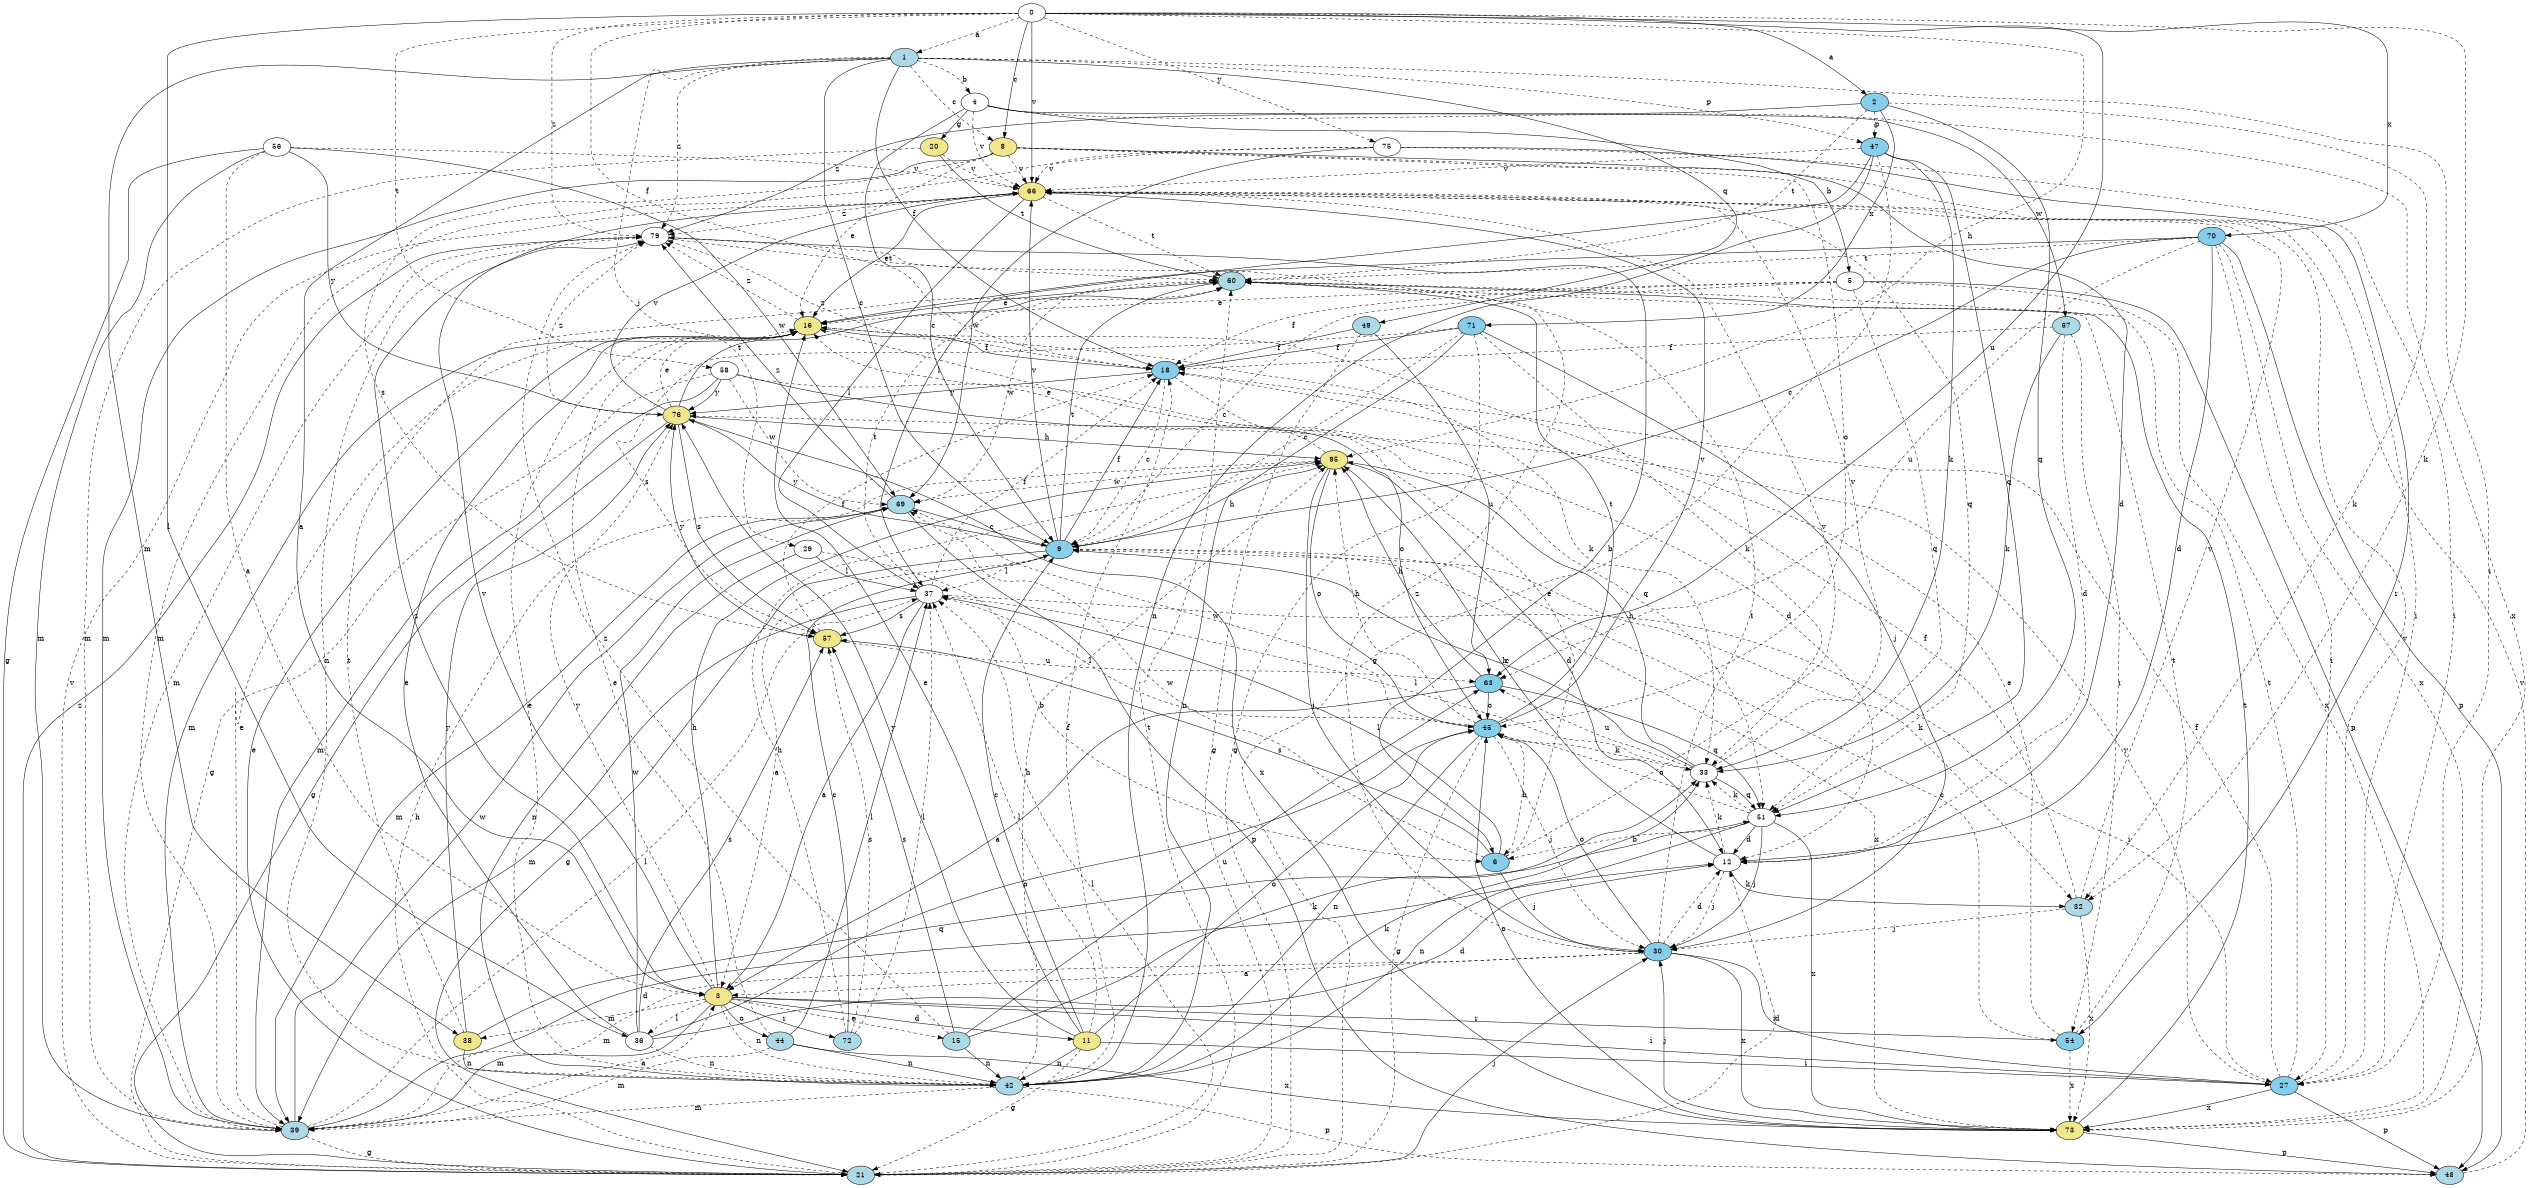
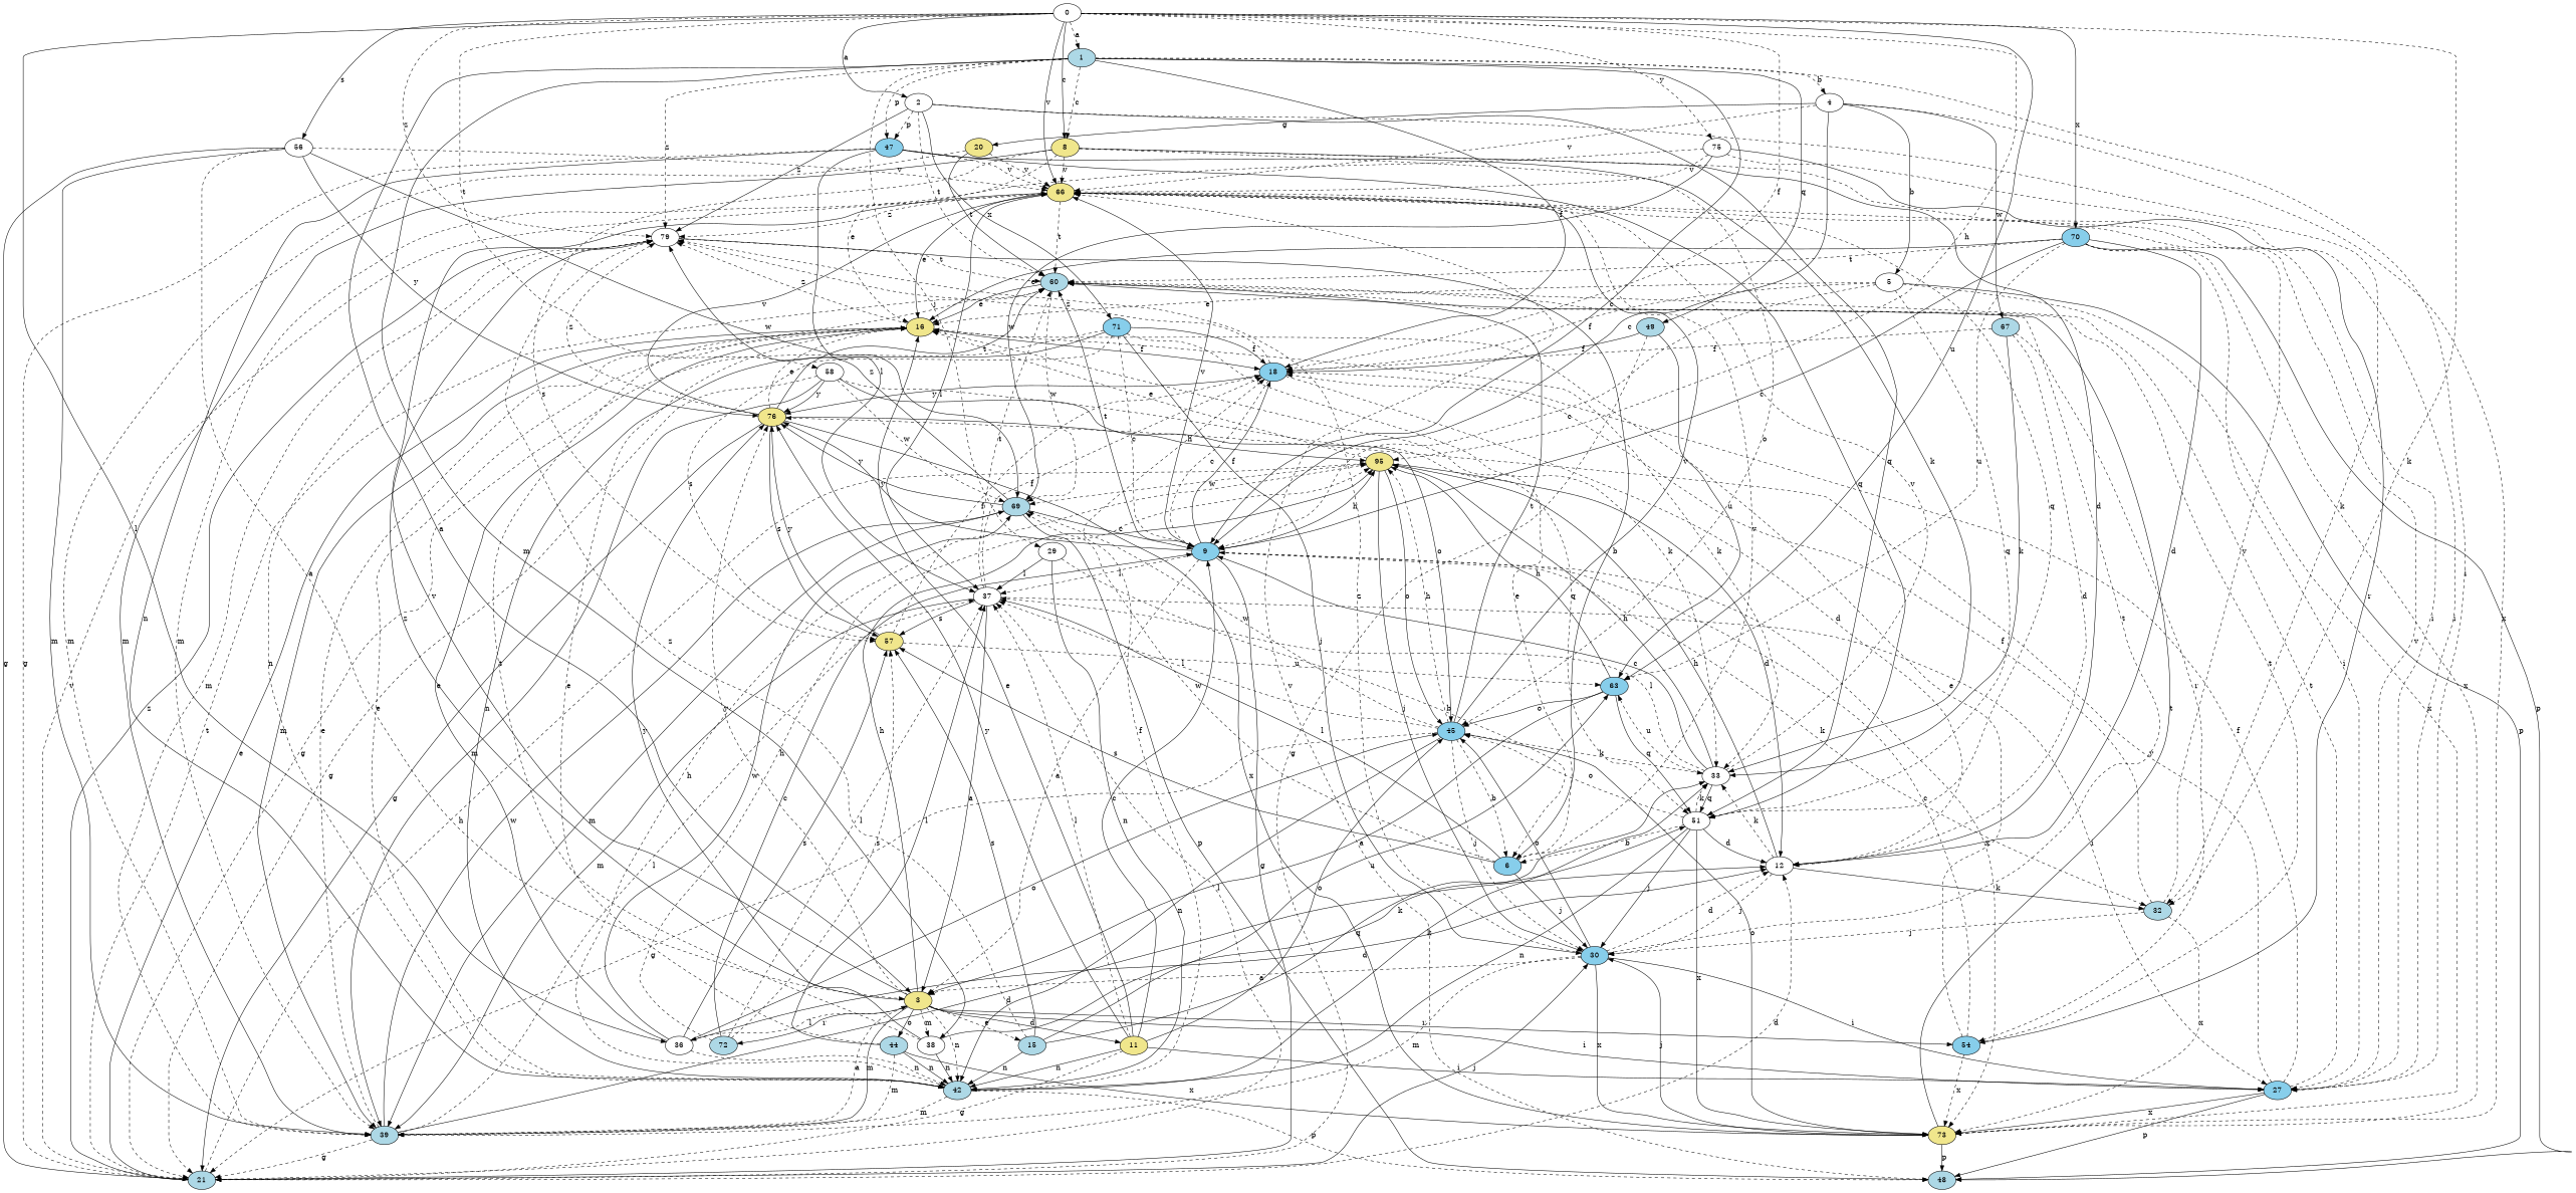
  strict digraph {
    node [fillcolor=white style=filled]
    edge [style=solid]
    1 [fillcolor=lightblue]
    0
-   2 [fillcolor=skyblue]
+   2
    8 [fillcolor=khaki]
    18 [fillcolor=skyblue]
    n6 [fillcolor=khaki label=95]
    32 [fillcolor=lightblue]
    36
    56
    58
    63 [fillcolor=skyblue]
    66 [fillcolor=khaki]
    70 [fillcolor=skyblue]
    75
    79
    3 [fillcolor=khaki]
    4
    9 [fillcolor=skyblue]
    27 [fillcolor=skyblue]
    29
-   38 [fillcolor=khaki]
+   38
    47 [fillcolor=skyblue]
    49 [fillcolor=lightblue]
    51
    60 [fillcolor=lightblue]
    71 [fillcolor=skyblue]
    39 [fillcolor=lightblue]
    16 [fillcolor=khaki]
    57 [fillcolor=khaki]
    12
    45 [fillcolor=skyblue]
    76 [fillcolor=khaki]
    30 [fillcolor=skyblue]
    69 [fillcolor=lightblue]
    73 [fillcolor=khaki]
    42 [fillcolor=lightblue]
    21 [fillcolor=lightblue]
    37
    48 [fillcolor=lightblue]
    54 [fillcolor=skyblue]
    6 [fillcolor=skyblue]
    11 [fillcolor=khaki]
    15 [fillcolor=lightblue]
    44 [fillcolor=lightblue]
    n45 [fillcolor=lightblue label=72]
    5
    20 [fillcolor=khaki]
    67 [fillcolor=lightblue]
    33
    1 -> 8 [label=c style=dashed]
    1 -> 18 [label=f]
    1 -> 79 [label=z style=dashed]
    1 -> 3 [label=a]
    1 -> 4 [label=b style=dashed]
    1 -> 9 [label=c]
    1 -> 27 [label=i style=dashed]
    1 -> 29 [label=j style=dashed]
    1 -> 38 [label=m]
    1 -> 47 [label=p style=dashed]
    1 -> 49 [label=q]
    0 -> 1 [label=a style=dashed]
    0 -> 2 [label=a]
    0 -> 8 [label=c]
    0 -> 18 [label=f style=dashed]
    0 -> n6 [label=h style=dashed]
    0 -> 32 [label=k style=dashed]
    0 -> 36 [label=l]
+   0 -> 56 [label=s]
    0 -> 58 [label=t style=dashed]
    0 -> 63 [label=u]
    0 -> 66 [label=v]
    0 -> 70 [label=x]
    0 -> 75 [label=y style=dashed]
    0 -> 79 [label=z style=dashed]
    2 -> 32 [label=k style=dashed]
    2 -> 79 [label=z]
    2 -> 47 [label=p style=dashed]
    2 -> 51 [label=q]
    2 -> 60 [label=t style=dashed]
    2 -> 71 [label=x]
    8 -> 66 [label=v style=dashed]
    8 -> 27 [label=i style=dashed]
    8 -> 39 [label=m]
    8 -> 16 [label=e style=dashed]
    8 -> 57 [label=s style=dashed]
    8 -> 12 [label=d]
    8 -> 45 [label=o style=dashed]
    18 -> 79 [label=z style=dashed]
    18 -> 9 [label=c style=dashed]
    18 -> 12 [label=d style=dashed]
    18 -> 76 [label=y]
    n6 -> 16 [label=e style=dashed]
    n6 -> 12 [label=d]
    n6 -> 45 [label=o]
    n6 -> 30 [label=j]
    n6 -> 69 [label=w style=dashed]
    32 -> 18 [label=f style=dashed]
    32 -> 66 [label=v style=dashed]
    32 -> 30 [label=j style=dashed]
    32 -> 73 [label=x style=dashed]
    36 -> 16 [label=e]
    36 -> 57 [label=s]
    36 -> 12 [label=d]
    36 -> 45 [label=o]
    36 -> 69 [label=w]
    36 -> 42 [label=n style=dashed]
    56 -> 66 [label=v style=dashed]
    56 -> 3 [label=a style=dashed]
    56 -> 39 [label=m]
    56 -> 76 [label=y]
    56 -> 69 [label=w]
    56 -> 21 [label=g]
    58 -> 51 [label=q style=dashed]
    58 -> 39 [label=m]
    58 -> 45 [label=o]
    58 -> 76 [label=y]
    58 -> 69 [label=w style=dashed]
    58 -> 21 [label=g style=dashed]
    63 -> n6 [label=h]
    63 -> 3 [label=a]
    63 -> 51 [label=q]
    63 -> 45 [label=o]
    66 -> 79 [label=z style=dashed]
    66 -> 51 [label=q style=dashed]
    66 -> 60 [label=t style=dashed]
    66 -> 16 [label=e]
    66 -> 37 [label=l]
    70 -> 63 [label=u style=dashed]
    70 -> 9 [label=c]
    70 -> 27 [label=i style=dashed]
    70 -> 60 [label=t style=dashed]
    70 -> 16 [label=e]
    70 -> 12 [label=d]
    70 -> 73 [label=x style=dashed]
    70 -> 48 [label=p]
    75 -> 66 [label=v style=dashed]
    75 -> 27 [label=i style=dashed]
    75 -> 39 [label=m style=dashed]
    75 -> 69 [label=w]
    75 -> 54 [label=r]
    79 -> 60 [label=t style=dashed]
    79 -> 39 [label=m style=dashed]
    79 -> 42 [label=n style=dashed]
    79 -> 6 [label=b]
    3 -> n6 [label=h]
    3 -> 36 [label=l style=dashed]
    3 -> 66 [label=v]
    3 -> 79 [label=z]
    3 -> 27 [label=i]
    3 -> 38 [label=m style=dashed]
    3 -> 39 [label=m]
    3 -> 76 [label=y style=dashed]
    3 -> 42 [label=n style=dashed]
    3 -> 54 [label=r]
    3 -> 11 [label=d]
    3 -> 15 [label=e style=dashed]
    3 -> 44 [label=o]
    3 -> n45 [label=r]
    4 -> 66 [label=v style=dashed]
    4 -> 9 [label=c]
    4 -> 73 [label=x style=dashed]
    4 -> 5 [label=b]
    4 -> 20 [label=g]
    4 -> 67 [label=w]
    9 -> 18 [label=f]
    9 -> n6 [label=h]
    9 -> 32 [label=k style=dashed]
    9 -> 66 [label=v]
    9 -> 3 [label=a style=dashed]
    9 -> 60 [label=t]
    9 -> 76 [label=y]
    9 -> 73 [label=x style=dashed]
    9 -> 21 [label=g]
    9 -> 37 [label=l style=dashed]
    27 -> 18 [label=f style=dashed]
    27 -> 66 [label=v style=dashed]
    27 -> 60 [label=t style=dashed]
    27 -> 76 [label=y style=dashed]
    27 -> 73 [label=x]
    27 -> 48 [label=p]
    29 -> 42 [label=n]
    29 -> 37 [label=l]
    29 -> 6 [label=b style=dashed]
    38 -> 51 [label=q]
    38 -> 60 [label=t style=dashed]
    38 -> 76 [label=y]
    38 -> 42 [label=n]
    47 -> 66 [label=v style=dashed]
    47 -> 51 [label=q]
    47 -> 42 [label=n]
    47 -> 21 [label=g style=dashed]
    47 -> 37 [label=l]
    47 -> 33 [label=k]
    49 -> 18 [label=f]
    49 -> 63 [label=u]
    49 -> 21 [label=g style=dashed]
    51 -> 12 [label=d]
    51 -> 45 [label=o style=dashed]
    51 -> 30 [label=j]
    51 -> 73 [label=x]
    51 -> 42 [label=n]
    51 -> 6 [label=b style=dashed]
    51 -> 33 [label=k style=dashed]
    60 -> 16 [label=e]
    60 -> 69 [label=w style=dashed]
    71 -> 18 [label=f]
    71 -> 9 [label=c style=dashed]
    71 -> 57 [label=s style=dashed]
    71 -> 30 [label=j]
    71 -> 42 [label=n]
    71 -> 21 [label=g style=dashed]
    71 -> 33 [label=k style=dashed]
    39 -> 3 [label=a style=dashed]
    39 -> 16 [label=e style=dashed]
    39 -> 12 [label=d]
    39 -> 69 [label=w]
    39 -> 21 [label=g style=dashed]
    39 -> 37 [label=l style=dashed]
    16 -> 18 [label=f]
    16 -> 79 [label=z style=dashed]
    16 -> 39 [label=m]
    16 -> 33 [label=k style=dashed]
    57 -> 18 [label=f style=dashed]
    57 -> 63 [label=u style=dashed]
    57 -> 76 [label=y]
    12 -> n6 [label=h]
    12 -> 32 [label=k]
    12 -> 30 [label=j style=dashed]
    12 -> 33 [label=k style=dashed]
    45 -> n6 [label=h style=dashed]
    45 -> 66 [label=v]
    45 -> 60 [label=t]
    45 -> 30 [label=j style=dashed]
    45 -> 69 [label=w style=dashed]
    45 -> 42 [label=n]
    45 -> 21 [label=g style=dashed]
    45 -> 37 [label=l style=dashed]
    45 -> 6 [label=b style=dashed]
    45 -> 33 [label=k style=dashed]
    76 -> n6 [label=h]
    76 -> 66 [label=v]
    76 -> 79 [label=z style=dashed]
    76 -> 60 [label=t]
    76 -> 16 [label=e style=dashed]
    76 -> 57 [label=s]
    76 -> 73 [label=x]
    76 -> 21 [label=g]
    30 -> 79 [label=z style=dashed]
    30 -> 3 [label=a style=dashed]
    30 -> 27 [label=i]
    30 -> 60 [label=t style=dashed]
    30 -> 39 [label=m style=dashed]
    30 -> 12 [label=d style=dashed]
    30 -> 45 [label=o]
    30 -> 73 [label=x]
    69 -> 79 [label=z]
    69 -> 9 [label=c]
    69 -> 39 [label=m]
+   69 -> 76 [label=y]
    69 -> 48 [label=p]
    73 -> 60 [label=t]
    73 -> 45 [label=o]
    73 -> 30 [label=j]
    73 -> 48 [label=p]
    42 -> 18 [label=f style=dashed]
    42 -> n6 [label=h style=dashed]
    42 -> 39 [label=m style=dashed]
    42 -> 16 [label=e style=dashed]
    42 -> 48 [label=p style=dashed]
    42 -> 33 [label=k]
    21 -> n6 [label=h style=dashed]
    21 -> 66 [label=v style=dashed]
    21 -> 79 [label=z]
    21 -> 60 [label=t style=dashed]
    21 -> 16 [label=e]
    21 -> 12 [label=d style=dashed]
    21 -> 30 [label=j]
    21 -> 37 [label=l style=dashed]
    37 -> 18 [label=f style=dashed]
    37 -> 3 [label=a]
    37 -> 27 [label=i style=dashed]
    37 -> 60 [label=t style=dashed]
    37 -> 39 [label=m]
    37 -> 57 [label=s]
    48 -> 66 [label=v style=dashed]
    54 -> 9 [label=c style=dashed]
    54 -> 60 [label=t style=dashed]
    54 -> 16 [label=e style=dashed]
    54 -> 73 [label=x style=dashed]
    6 -> 66 [label=v style=dashed]
    6 -> 16 [label=e style=dashed]
    6 -> 57 [label=s]
    6 -> 30 [label=j]
    6 -> 69 [label=w style=dashed]
    6 -> 37 [label=l]
    11 -> 9 [label=c]
    11 -> 27 [label=i]
    11 -> 16 [label=e]
    11 -> 45 [label=o]
    11 -> 76 [label=y]
    11 -> 42 [label=n]
    11 -> 21 [label=g style=dashed]
    11 -> 37 [label=l style=dashed]
    15 -> 63 [label=u]
    15 -> 79 [label=z style=dashed]
    15 -> 57 [label=s]
    15 -> 42 [label=n]
    15 -> 33 [label=k]
    44 -> 39 [label=m style=dashed]
    44 -> 16 [label=e style=dashed]
    44 -> 73 [label=x]
    44 -> 42 [label=n]
    44 -> 37 [label=l]
    n45 -> n6 [label=h style=dashed]
    n45 -> 9 [label=c]
    n45 -> 57 [label=s style=dashed]
    n45 -> 37 [label=l style=dashed]
    5 -> 18 [label=f style=dashed]
    5 -> 9 [label=c style=dashed]
    5 -> 51 [label=q style=dashed]
    5 -> 16 [label=e style=dashed]
    5 -> 73 [label=x style=dashed]
    5 -> 48 [label=p]
    20 -> 66 [label=v style=dashed]
    20 -> 60 [label=t]
    20 -> 39 [label=m style=dashed]
    67 -> 18 [label=f style=dashed]
    67 -> 12 [label=d style=dashed]
    67 -> 54 [label=r style=dashed]
    67 -> 33 [label=k]
    33 -> n6 [label=h]
    33 -> 63 [label=u style=dashed]
    33 -> 66 [label=v style=dashed]
    33 -> 9 [label=c]
    33 -> 51 [label=q]
    33 -> 37 [label=l style=dashed]
  }
